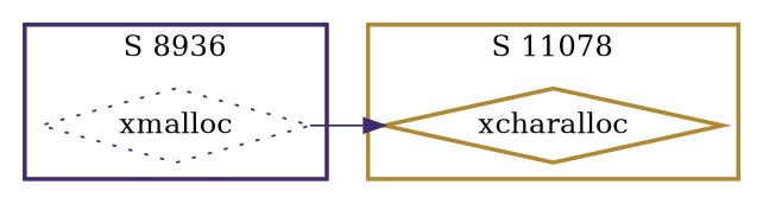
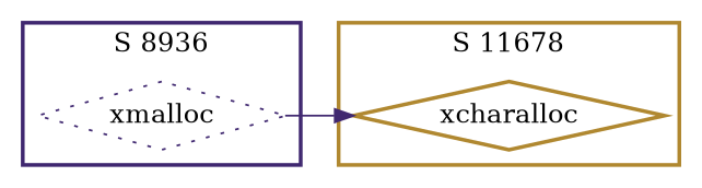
  digraph {
    rankdir=LR
    node [shape=diamond]
    n1 [color="#B08830" label=xcharalloc style=bold]
    n2 [color="#402870" label=xmalloc style=dotted]
    subgraph cluster_1 {
      color="#B08830"
-     label="S 11078"
+     label="S 11678"
      style=bold
      n1
    }
    subgraph cluster_2 {
      color="#402870"
      label="S 8936"
      style=bold
      n2
    }
    n2 -> n1 [color="#402870"]
  }
